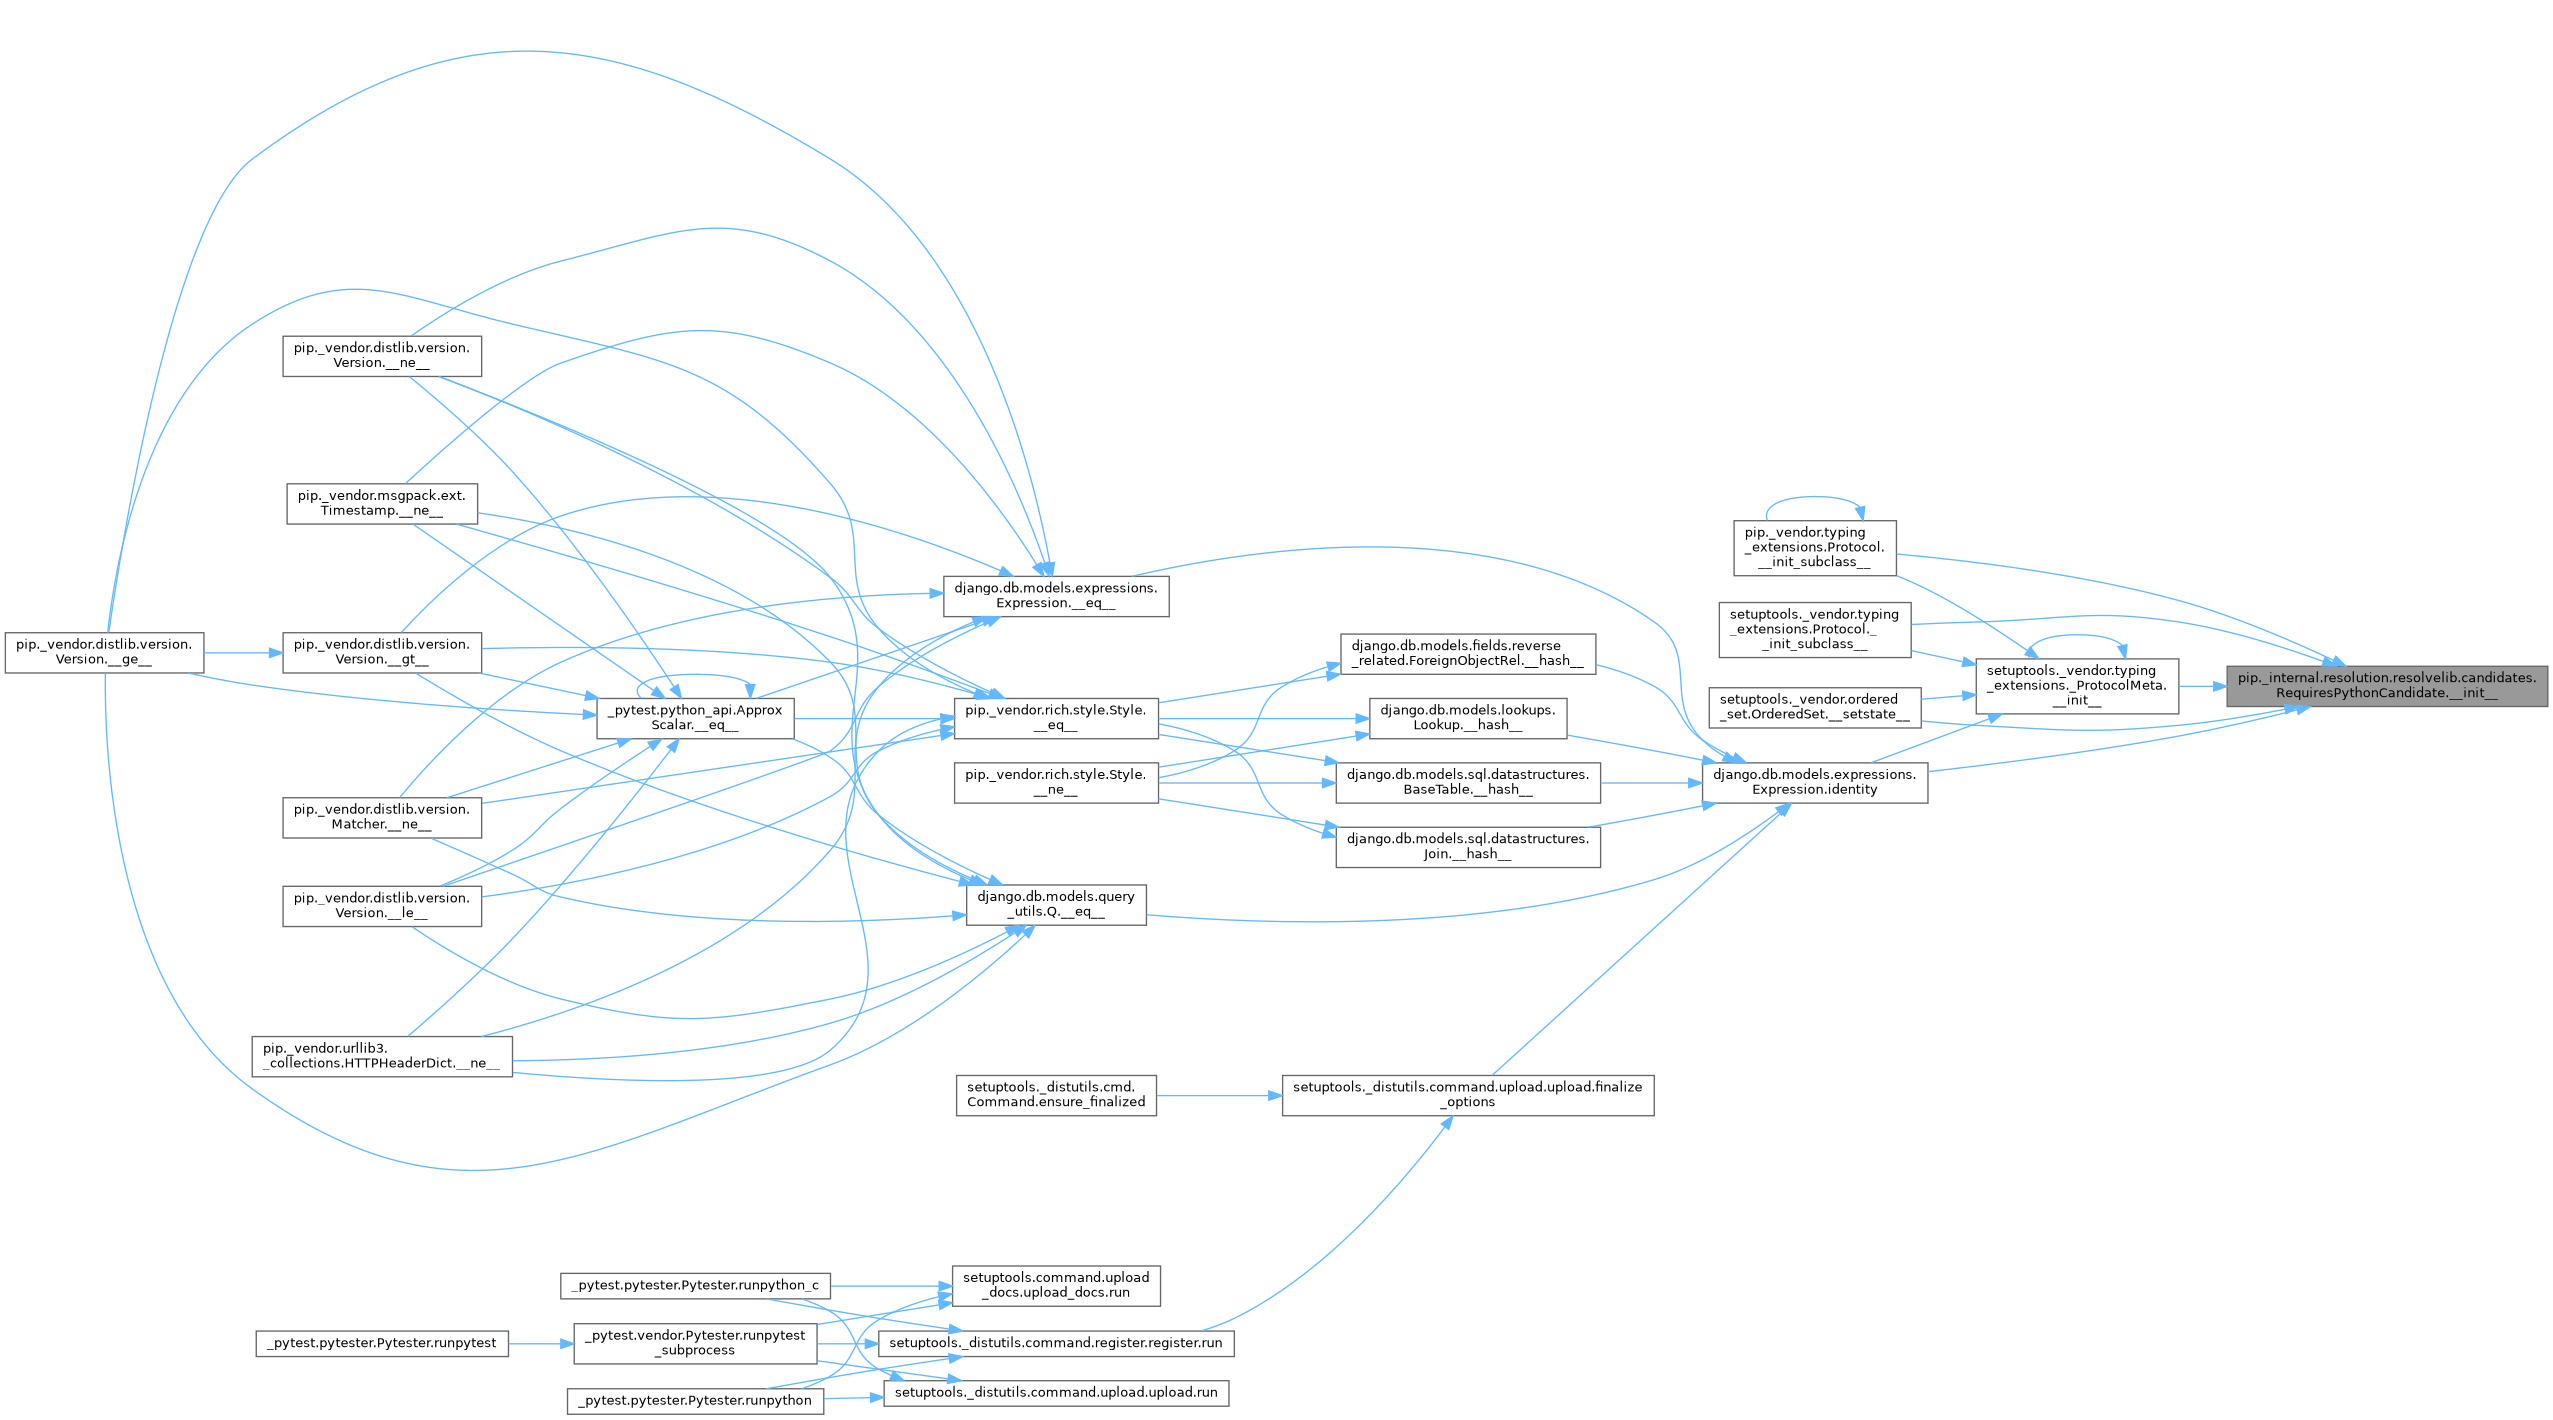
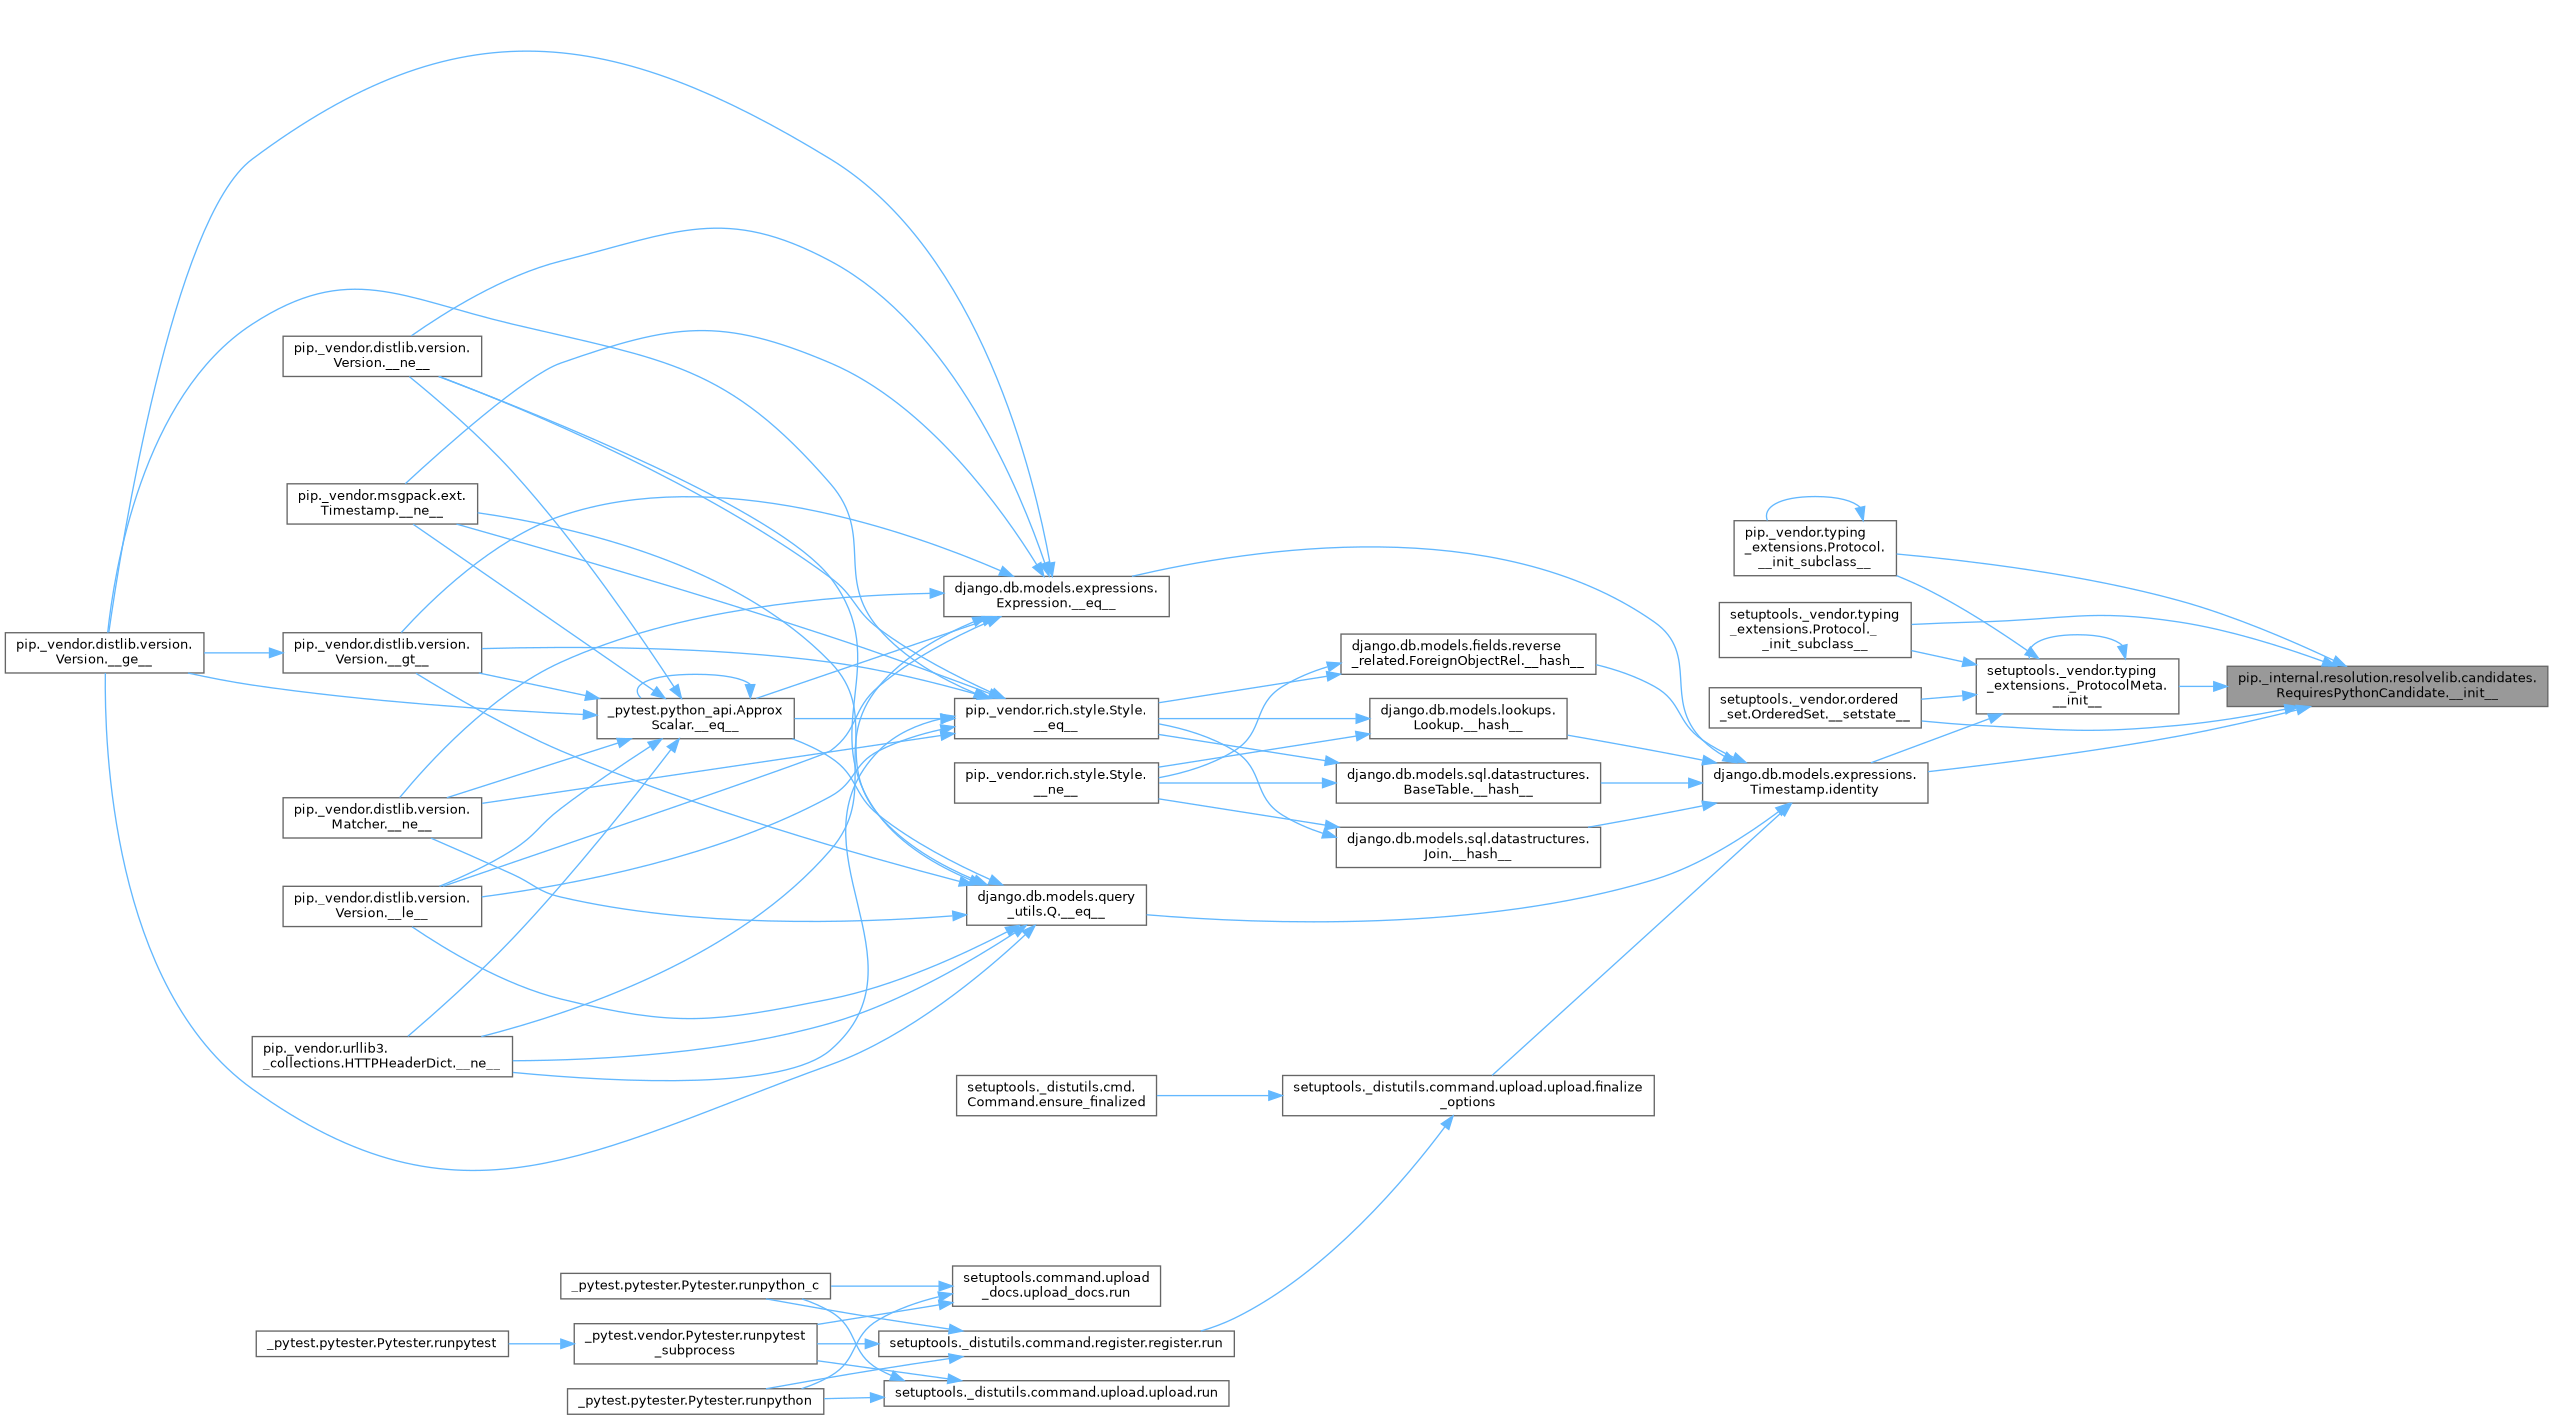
  digraph {
    rankdir=RL
    node [color=grey40 fillcolor=white fontname=Helvetica fontsize=10 shape=box style=filled]
    edge [color=steelblue1 dir=back fontname=Helvetica fontsize=10 labelfontname=Helvetica labelfontsize=10 style=solid]
    n1 [color=gray40 fillcolor=grey60 fontcolor=black height=0.2 label="pip._internal.resolution.resolvelib.candidates.\lRequiresPythonCandidate.__init__" width=0.4]
    n2 [height=0.2 label="setuptools._vendor.typing\l_extensions._ProtocolMeta.\l__init__" width=0.4]
    n3 [height=0.2 label="pip._vendor.typing\l_extensions.Protocol.\l__init_subclass__" width=0.4]
    n4 [height=0.2 label="setuptools._vendor.typing\l_extensions.Protocol._\l_init_subclass__" width=0.4]
    n5 [height=0.2 label="setuptools._vendor.ordered\l_set.OrderedSet.__setstate__" width=0.4]
-   n6 [height=0.2 label="django.db.models.expressions.\lExpression.identity" width=0.4]
+   n6 [height=0.2 label="django.db.models.expressions.\lTimestamp.identity" width=0.4]
    n7 [height=0.2 label="django.db.models.expressions.\lExpression.__eq__" width=0.4]
    n8 [height=0.2 label="django.db.models.query\l_utils.Q.__eq__" width=0.4]
    n9 [height=0.2 label="django.db.models.fields.reverse\l_related.ForeignObjectRel.__hash__" width=0.4]
    n10 [height=0.2 label="django.db.models.lookups.\lLookup.__hash__" width=0.4]
    n11 [height=0.2 label="django.db.models.sql.datastructures.\lBaseTable.__hash__" width=0.4]
    n12 [height=0.2 label="django.db.models.sql.datastructures.\lJoin.__hash__" width=0.4]
    n13 [height=0.2 label="setuptools._distutils.command.upload.upload.finalize\l_options" width=0.4]
    n14 [height=0.2 label="_pytest.python_api.Approx\lScalar.__eq__" width=0.4]
    n15 [height=0.2 label="pip._vendor.distlib.version.\lVersion.__ge__" width=0.4]
    n16 [height=0.2 label="pip._vendor.distlib.version.\lVersion.__gt__" width=0.4]
    n17 [height=0.2 label="pip._vendor.distlib.version.\lVersion.__le__" width=0.4]
    n18 [height=0.2 label="pip._vendor.distlib.version.\lMatcher.__ne__" width=0.4]
    n19 [height=0.2 label="pip._vendor.distlib.version.\lVersion.__ne__" width=0.4]
    n20 [height=0.2 label="pip._vendor.msgpack.ext.\lTimestamp.__ne__" width=0.4]
    n21 [height=0.2 label="pip._vendor.urllib3.\l_collections.HTTPHeaderDict.__ne__" width=0.4]
    n22 [height=0.2 label="pip._vendor.rich.style.Style.\l__eq__" width=0.4]
    n23 [height=0.2 label="pip._vendor.rich.style.Style.\l__ne__" width=0.4]
    n24 [height=0.2 label="setuptools._distutils.cmd.\lCommand.ensure_finalized" width=0.4]
    n25 [height=0.2 label="setuptools._distutils.command.register.register.run" width=0.4]
    n26 [height=0.2 label="_pytest.vendor.Pytester.runpytest\l_subprocess" width=0.4]
    n27 [height=0.2 label="_pytest.pytester.Pytester.runpython" width=0.4]
    n28 [height=0.2 label="_pytest.pytester.Pytester.runpython_c" width=0.4]
    n29 [height=0.2 label="_pytest.pytester.Pytester.runpytest" width=0.4]
    n30 [height=0.2 label="setuptools._distutils.command.upload.upload.run" width=0.4]
    n31 [height=0.2 label="setuptools.command.upload\l_docs.upload_docs.run" width=0.4]
    n1 -> n2
    n1 -> n3
    n1 -> n4
    n1 -> n5
    n1 -> n6
    n2 -> n2
    n2 -> n3
    n2 -> n4
    n2 -> n5
    n2 -> n6
    n3 -> n3
    n6 -> n7
    n6 -> n8
    n6 -> n9
    n6 -> n10
    n6 -> n11
    n6 -> n12
    n6 -> n13
    n7 -> n14
    n7 -> n15
    n7 -> n16
    n7 -> n17
    n7 -> n18
    n7 -> n19
    n7 -> n20
    n7 -> n21
    n8 -> n14
    n8 -> n15
    n8 -> n16
    n8 -> n17
    n8 -> n18
    n8 -> n19
    n8 -> n20
    n8 -> n21
    n9 -> n22
    n9 -> n23
    n10 -> n22
    n10 -> n23
    n11 -> n22
    n11 -> n23
    n12 -> n22
    n12 -> n23
    n13 -> n24
    n13 -> n25
    n14 -> n14
    n14 -> n15
    n14 -> n16
    n14 -> n17
    n14 -> n18
    n14 -> n19
    n14 -> n20
    n14 -> n21
    n16 -> n15
    n22 -> n14
    n22 -> n15
    n22 -> n16
    n22 -> n17
    n22 -> n18
    n22 -> n19
    n22 -> n20
    n22 -> n21
    n25 -> n26
    n25 -> n27
    n25 -> n28
    n26 -> n29
    n30 -> n26
    n30 -> n27
    n30 -> n28
    n31 -> n26
    n31 -> n27
    n31 -> n28
  }
